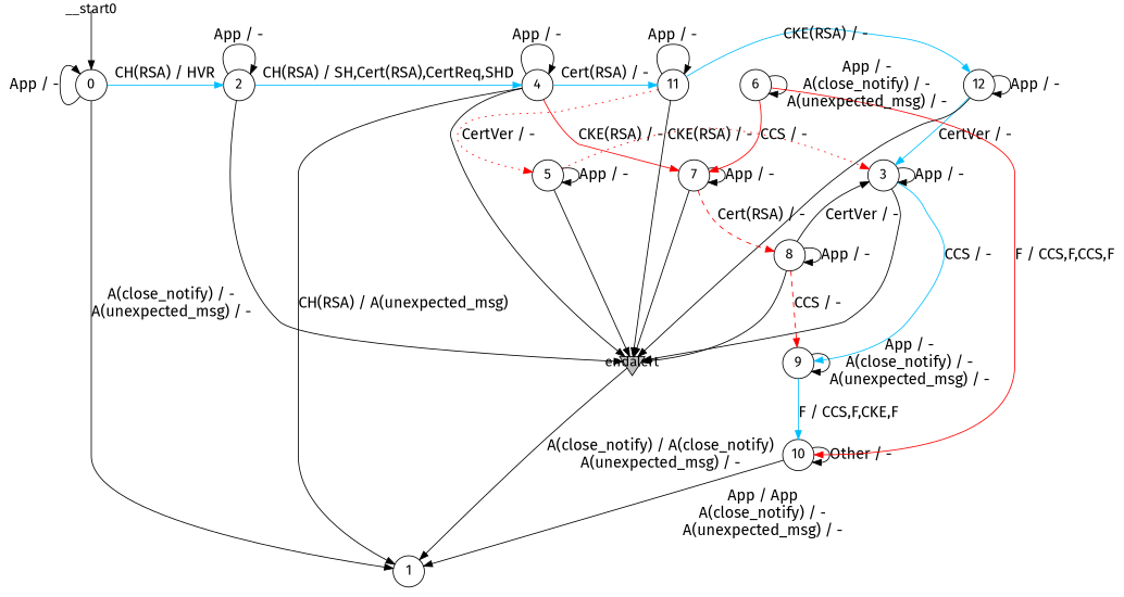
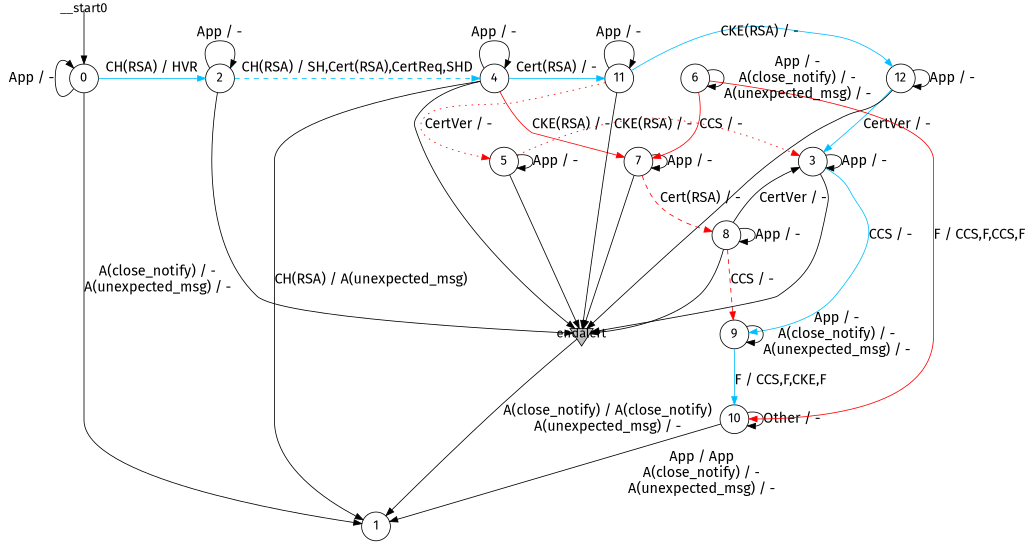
  digraph {
    fontname="Fira Sans"
    node [fixedsize=true fontname="Fira Sans" fontsize=16 shape=circle]
    edge [fontname="Fira Sans" fontsize=18]
    n1 [label=0]
    n2 [label=2]
    n3 [label=4]
    n4 [label=11]
    n5 [label=12]
    n6 [label=3]
    n7 [label=5]
    n8 [label=7]
    n9 [label=1]
    endalert [fillcolor=gray height=0.4 shape=invtriangle style=filled width=0.4]
    n11 [label=9]
    n12 [label=8]
    n13 [label=10]
    n14 [label=6]
    __start0 [height=0 shape=none width=0]
    subgraph sub_1 {
      rank=same
      n1
      n2
      n3
      n4
      n5
    }
    subgraph sub_2 {
      rank=same
      n6
      n7
      n8
    }
    n1 -> n1 [headport=nw label="App / -" tailport=sw]
    n1 -> n2 [color=deepskyblue label="CH(RSA) / HVR"]
    n1 -> n9 [label="A(close_notify) / -\nA(unexpected_msg) / -"]
    n2 -> n2 [headport=ne label="App / -" tailport=nw]
-   n2 -> n3 [color=deepskyblue label="CH(RSA) / SH,Cert(RSA),CertReq,SHD"]
+   n2 -> n3 [color=deepskyblue label="CH(RSA) / SH,Cert(RSA),CertReq,SHD" style=dashed]
    n2 -> endalert
    n3 -> n3 [headport=ne label="App / -" tailport=nw]
    n3 -> n4 [color=deepskyblue label="Cert(RSA) / -"]
    n3 -> n8 [color=red label="CKE(RSA) / -"]
    n3 -> n9 [label="CH(RSA) / A(unexpected_msg)"]
    n3 -> endalert
    n4 -> n4 [headport=ne label="App / -" tailport=nw]
    n4 -> n5 [color=deepskyblue label="CKE(RSA) / -"]
    n4 -> n7 [color=red label="CertVer / -" style=dotted]
    n4 -> endalert
    n5 -> n5 [label="App / -"]
    n5 -> n6 [color=deepskyblue label="CertVer / -"]
    n5 -> endalert
    n6 -> n6 [label="App / -"]
    n6 -> endalert
    n6 -> n11 [color=deepskyblue label="CCS / -"]
    n7 -> n6 [color=red label="CKE(RSA) / -" style=dotted]
    n7 -> n7 [label="App / -"]
    n7 -> endalert
    n8 -> n8 [label="App / -"]
    n8 -> endalert
    n8 -> n12 [color=red label="Cert(RSA) / -" style=dashed]
    endalert -> n9 [label="A(close_notify) / A(close_notify)\nA(unexpected_msg) / -"]
    n11 -> n11 [label="App / -\nA(close_notify) / -\nA(unexpected_msg) / -"]
    n11 -> n13 [color=deepskyblue label="F / CCS,F,CKE,F"]
    n12 -> n6 [label="CertVer / -"]
    n12 -> endalert
    n12 -> n11 [color=red label="CCS / -" style=dashed]
    n12 -> n12 [label="App / -"]
    n13 -> n9 [label="App / App\nA(close_notify) / -\nA(unexpected_msg) / -"]
    n13 -> n13 [label="Other / -"]
    n14 -> n8 [color=red label="CCS / -"]
    n14 -> n13 [color=red label="F / CCS,F,CCS,F"]
    n14 -> n14 [label="App / -\nA(close_notify) / -\nA(unexpected_msg) / -"]
    __start0 -> n1
  }
